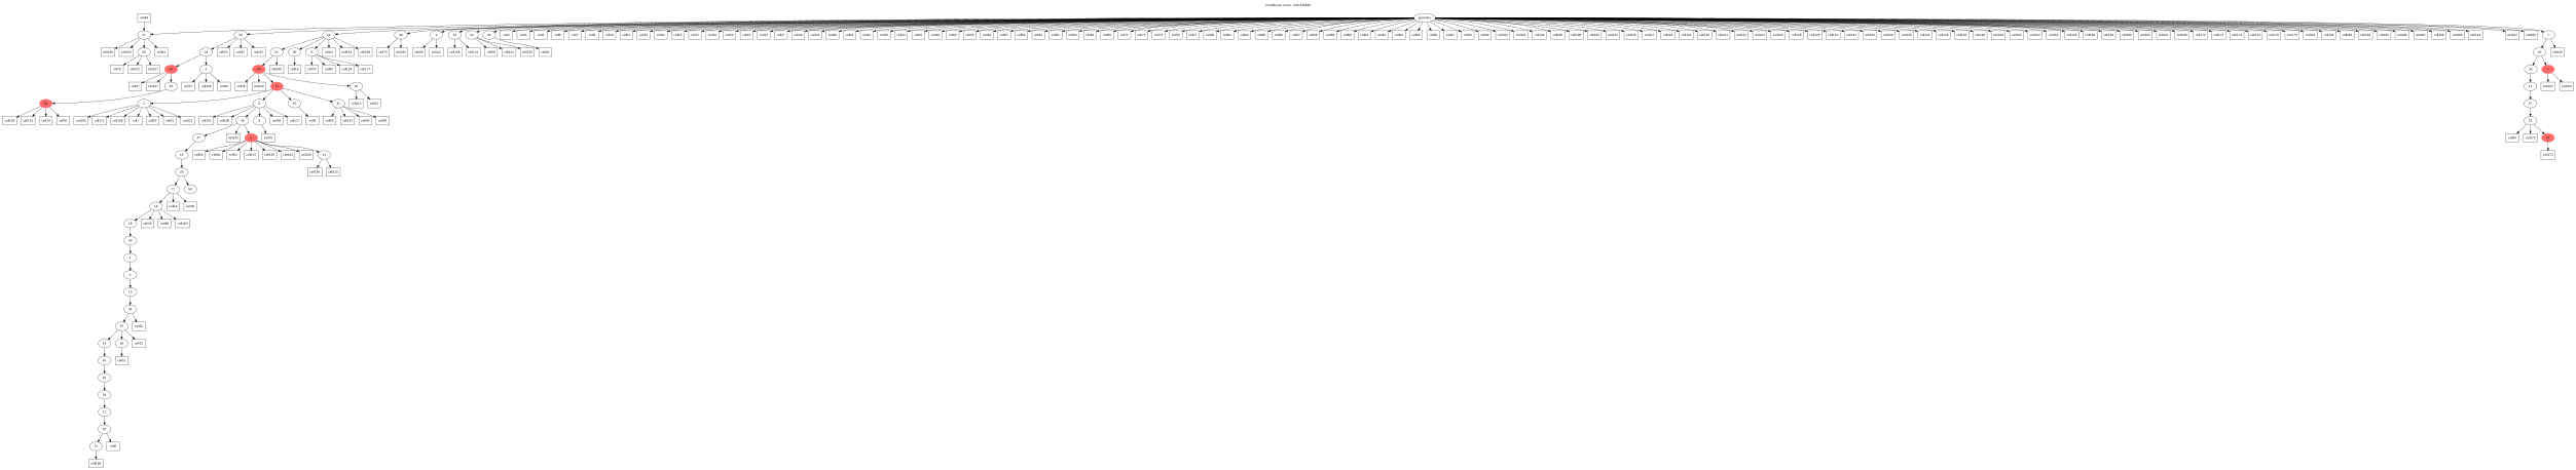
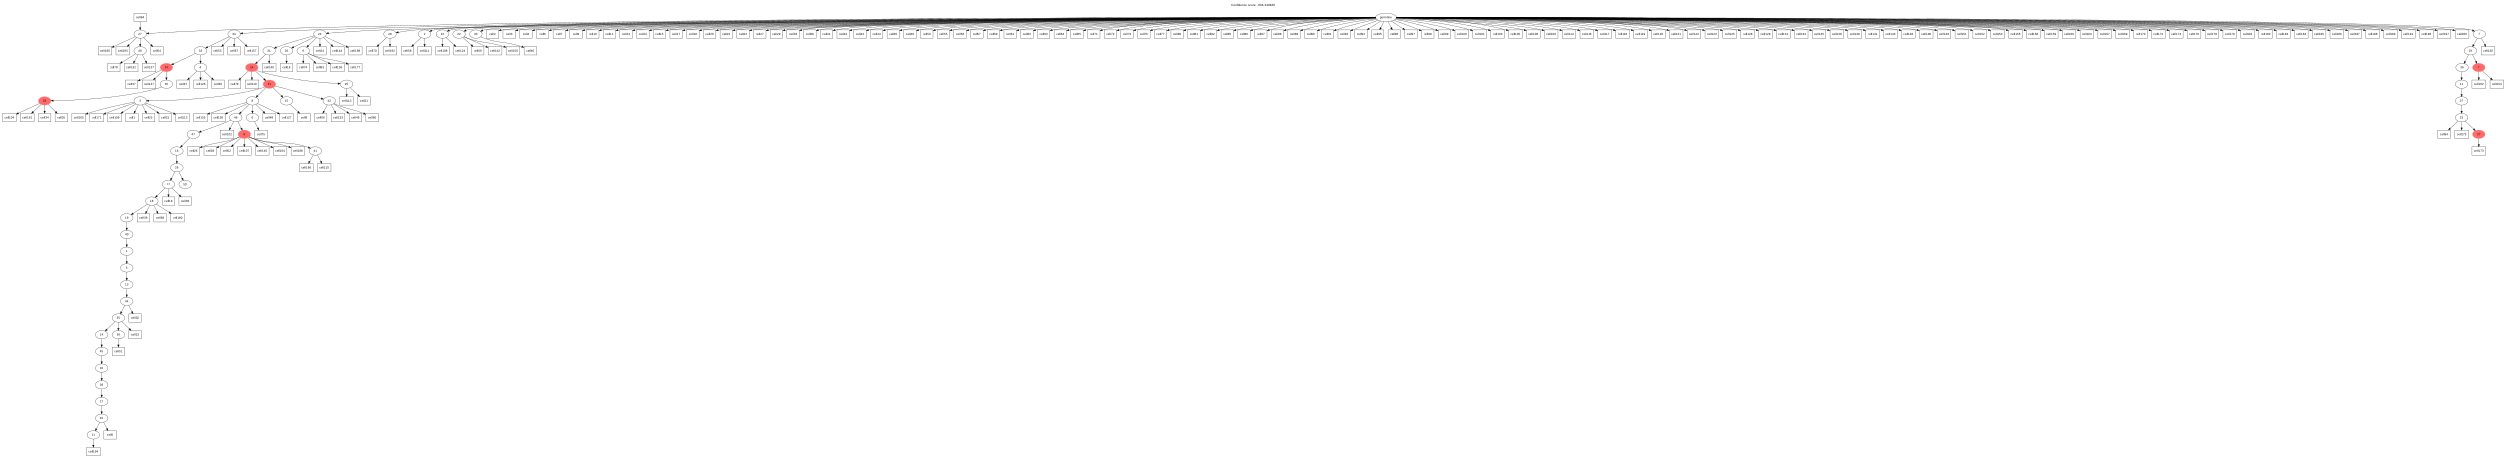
  digraph {
    fontname="Liberation Sans"
    label="Confidence score: -606.349840"
    labelloc=t
    node [fontname="Liberation Sans" shape=box]
    edge [fontname="Liberation Sans"]
    n1 [label=23 shape=""]
    n2 [color=indianred1 label=37 style=filled shape=""]
    cell94
    cell175
    cell173
    n6 [label=37 shape=""]
    n7 [label=11 shape=""]
    n8 [label=36 shape=""]
    n9 [label=29 shape=""]
    n10 [color=indianred1 label=7 style=filled shape=""]
    cell154
    cell162
    n13 [label=7 shape=""]
    cell130
    n15 [label=46 shape=""]
    n16 [color=indianred1 label=33 style=filled shape=""]
    cell34
    cell35
    cell104
    cell161
    n21 [color=indianred1 label=34 style=filled shape=""]
    cell37
    cell147
    n24 [label=33 shape=""]
    n25 [label=4 shape=""]
    cell30
    cell47
    cell126
    n29 [label=34 shape=""]
    cell53
    cell67
    cell157
    n33 [color=indianred1 label=8 style=filled shape=""]
    n34 [label=41 shape=""]
    cell26
    cell28
    cell52
    cell107
    cell145
    cell164
    cell168
    cell115
    cell166
    n44 [label=32 shape=""]
    n45 [label=21 shape=""]
    cell5
    cell194
    n48 [label=17 shape=""]
    n49 [label=39 shape=""]
    n50 [label=10 shape=""]
    n51 [label=45 shape=""]
    n52 [label=14 shape=""]
    n53 [label=35 shape=""]
    n54 [label=38 shape=""]
    cell13
    cell51
    n57 [label=44 shape=""]
    cell32
    n59 [label=13 shape=""]
    n60 [label=5 shape=""]
    n61 [label=1 shape=""]
    n62 [label=40 shape=""]
    n63 [label=19 shape=""]
    n64 [label=18 shape=""]
    cell39
    cell68
    cell180
    n68 [label=12 shape=""]
    cell19
    cell36
    n71 [label=50 shape=""]
    n72 [label=26 shape=""]
    n73 [label=16 shape=""]
    n74 [label=47 shape=""]
    n75 [label=48 shape=""]
    cell102
    n77 [label=8 shape=""]
    n78 [label=6 shape=""]
    cell48
    cell127
    cell155
    cell195
    cell75
    n84 [color=indianred1 label=31 style=filled shape=""]
    n85 [label=15 shape=""]
    n86 [label=42 shape=""]
    n87 [label=3 shape=""]
    cell8
    cell46
    cell60
    cell66
    cell133
    cell1
    cell25
    cell31
    cell112
    cell165
    cell171
    cell199
    n100 [color=indianred1 label=24 style=filled shape=""]
    n101 [label=25 shape=""]
    cell79
    cell110
    cell21
    cell113
    n106 [label=31 shape=""]
    cell140
    n108 [label=24 shape=""]
    n109 [label=20 shape=""]
    n110 [label=9 shape=""]
    cell24
    cell144
    cell198
    cell16
    cell74
    cell83
    cell136
    cell177
    n119 [label=27 shape=""]
    n120 [label=49 shape=""]
    cell54
    cell190
    cell193
    cell78
    cell132
    cell137
    cell84
    n128 [label=germline shape=""]
    n129 [label=28 shape=""]
    n130 [label=2 shape=""]
    n131 [label=43 shape=""]
    n132 [label=22 shape=""]
    n133 [label=30 shape=""]
    cell2
    cell3
    cell4
    cell6
    cell7
    cell9
    cell10
    cell11
    cell12
    cell14
    cell15
    cell17
    cell18
    cell20
    cell22
    cell23
    cell27
    cell29
    cell33
    cell38
    cell41
    cell42
    cell43
    cell44
    cell45
    cell49
    cell50
    cell55
    cell56
    cell57
    cell59
    cell61
    cell62
    cell63
    cell64
    cell65
    cell71
    cell72
    cell73
    cell76
    cell77
    cell80
    cell81
    cell82
    cell85
    cell86
    cell87
    cell88
    cell89
    cell90
    cell91
    cell92
    cell93
    cell95
    cell96
    cell97
    cell98
    cell99
    cell100
    cell101
    cell103
    cell105
    cell106
    cell109
    cell114
    cell116
    cell117
    cell118
    cell119
    cell120
    cell121
    cell122
    cell123
    cell125
    cell128
    cell129
    cell131
    cell134
    cell135
    cell138
    cell139
    cell141
    cell143
    cell146
    cell148
    cell149
    cell151
    cell152
    cell153
    cell156
    cell158
    cell159
    cell160
    cell163
    cell167
    cell169
    cell170
    cell172
    cell174
    cell176
    cell178
    cell179
    cell181
    cell182
    cell183
    cell184
    cell185
    cell186
    cell187
    cell188
    cell189
    cell191
+   cell196
    cell197
    cell200
    cell70
    cell192
    cell58
    cell111
    cell108
    cell124
    cell69
    cell142
    cell150
    cell40
    n1 -> n2
    n1 -> cell94
    n1 -> cell175
    n2 -> cell173
    n6 -> n1
    n7 -> n6
    n8 -> n7
    n9 -> n8
    n9 -> n10
    n10 -> cell154
    n10 -> cell162
    n13 -> n9
    n13 -> cell130
    n15 -> n16
    n16 -> cell34
    n16 -> cell35
    n16 -> cell104
    n16 -> cell161
    n21 -> n15
    n21 -> cell37
    n21 -> cell147
    n24 -> n21
    n24 -> n25
    n25 -> cell30
    n25 -> cell47
    n25 -> cell126
    n29 -> n24
    n29 -> cell53
    n29 -> cell67
    n29 -> cell157
    n33 -> n34
    n33 -> cell26
    n33 -> cell28
    n33 -> cell52
    n33 -> cell107
    n33 -> cell145
    n33 -> cell164
    n33 -> cell168
    n34 -> cell115
    n34 -> cell166
    n44 -> n45
    n44 -> cell5
    n45 -> cell194
    n48 -> n44
    n49 -> n48
    n50 -> n49
    n51 -> n50
    n52 -> n51
    n53 -> n52
    n53 -> n54
    n53 -> cell13
    n54 -> cell51
    n57 -> n53
    n57 -> cell32
    n59 -> n57
    n60 -> n59
    n61 -> n60
    n62 -> n61
    n63 -> n62
    n64 -> n63
    n64 -> cell39
    n64 -> cell68
    n64 -> cell180
    n68 -> n64
    n68 -> cell19
    n68 -> cell36
    n72 -> n68
    n72 -> n71
    n73 -> n72
    n74 -> n73
    n75 -> n33
    n75 -> n74
    n75 -> cell102
    n77 -> n75
    n77 -> n78
    n77 -> cell48
    n77 -> cell127
    n77 -> cell155
    n77 -> cell195
    n78 -> cell75
    n84 -> n77
    n84 -> n85
    n84 -> n86
    n84 -> n87
    n85 -> cell8
    n86 -> cell46
    n86 -> cell60
    n86 -> cell66
    n86 -> cell133
    n87 -> cell1
    n87 -> cell25
    n87 -> cell31
    n87 -> cell112
    n87 -> cell165
    n87 -> cell171
    n87 -> cell199
    n100 -> n84
    n100 -> n101
    n100 -> cell79
    n100 -> cell110
    n101 -> cell21
    n101 -> cell113
    n106 -> n100
    n106 -> cell140
    n108 -> n106
    n108 -> n109
    n108 -> n110
    n108 -> cell24
    n108 -> cell144
    n108 -> cell198
    n109 -> cell16
    n110 -> cell74
    n110 -> cell83
    n110 -> cell136
    n110 -> cell177
    n119 -> n120
    n119 -> cell54
    n119 -> cell190
    n119 -> cell193
    n120 -> cell78
    n120 -> cell132
    n120 -> cell137
    cell84 -> n119
    n128 -> n13
    n128 -> n29
    n128 -> n108
    n128 -> n119
    n128 -> n129
    n128 -> n130
    n128 -> n131
    n128 -> n132
    n128 -> n133
    n128 -> cell2
    n128 -> cell3
    n128 -> cell4
    n128 -> cell6
    n128 -> cell7
    n128 -> cell9
    n128 -> cell10
    n128 -> cell11
    n128 -> cell12
    n128 -> cell14
    n128 -> cell15
    n128 -> cell17
    n128 -> cell18
    n128 -> cell20
    n128 -> cell22
    n128 -> cell23
    n128 -> cell27
    n128 -> cell29
    n128 -> cell33
    n128 -> cell38
    n128 -> cell41
    n128 -> cell42
    n128 -> cell43
    n128 -> cell44
    n128 -> cell45
    n128 -> cell49
    n128 -> cell50
    n128 -> cell55
    n128 -> cell56
    n128 -> cell57
    n128 -> cell59
    n128 -> cell61
    n128 -> cell62
    n128 -> cell63
    n128 -> cell64
    n128 -> cell65
    n128 -> cell71
    n128 -> cell72
    n128 -> cell73
    n128 -> cell76
    n128 -> cell77
    n128 -> cell80
    n128 -> cell81
    n128 -> cell82
    n128 -> cell85
    n128 -> cell86
    n128 -> cell87
    n128 -> cell88
    n128 -> cell89
    n128 -> cell90
    n128 -> cell91
    n128 -> cell92
    n128 -> cell93
    n128 -> cell95
    n128 -> cell96
    n128 -> cell97
    n128 -> cell98
    n128 -> cell99
    n128 -> cell100
    n128 -> cell101
    n128 -> cell103
    n128 -> cell105
    n128 -> cell106
    n128 -> cell109
    n128 -> cell114
    n128 -> cell116
    n128 -> cell117
    n128 -> cell118
    n128 -> cell119
    n128 -> cell120
    n128 -> cell121
    n128 -> cell122
    n128 -> cell123
    n128 -> cell125
    n128 -> cell128
    n128 -> cell129
    n128 -> cell131
    n128 -> cell134
    n128 -> cell135
    n128 -> cell138
    n128 -> cell139
    n128 -> cell141
    n128 -> cell143
    n128 -> cell146
    n128 -> cell148
    n128 -> cell149
    n128 -> cell151
    n128 -> cell152
    n128 -> cell153
    n128 -> cell156
    n128 -> cell158
    n128 -> cell159
    n128 -> cell160
    n128 -> cell163
    n128 -> cell167
    n128 -> cell169
    n128 -> cell170
    n128 -> cell172
    n128 -> cell174
    n128 -> cell176
    n128 -> cell178
    n128 -> cell179
    n128 -> cell181
    n128 -> cell182
    n128 -> cell183
    n128 -> cell184
    n128 -> cell185
    n128 -> cell186
    n128 -> cell187
    n128 -> cell188
    n128 -> cell189
    n128 -> cell191
+   n128 -> cell196
    n128 -> cell197
    n128 -> cell200
    n129 -> cell70
    n129 -> cell192
    n130 -> cell58
    n130 -> cell111
    n131 -> cell108
    n131 -> cell124
    n132 -> cell69
    n132 -> cell142
    n132 -> cell150
    n133 -> cell40
  }
